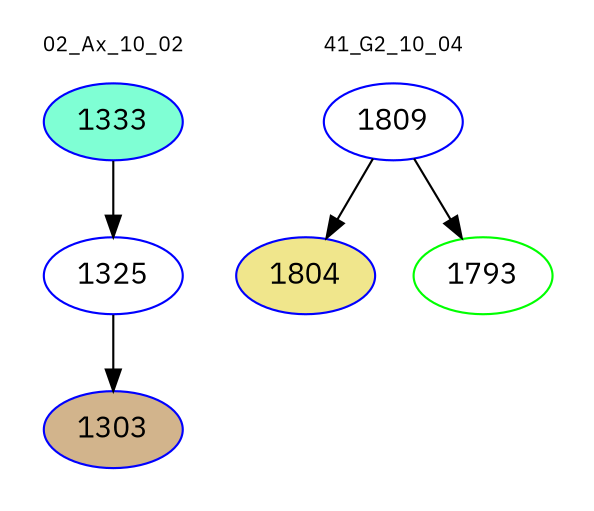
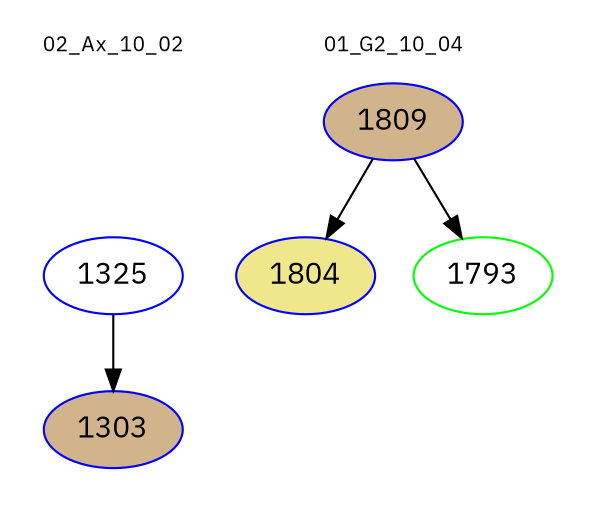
  digraph {
    fontname="IBM Plex Sans"
    node [color=blue fillcolor=white fontname="IBM Plex Sans" style=filled]
    edge [color=black fontname="IBM Plex Sans"]
-   n1 [fillcolor=aquamarine label=1333]
    n2 [label=1325]
    n3 [fillcolor=tan label=1303]
-   n4 [label=1809]
+   n4 [fillcolor=tan label=1809]
    n5 [fillcolor=khaki label=1804]
    n6 [color=green label=1793]
    subgraph cluster_1 {
      color=white
      fontsize=10
      label="02_Ax_10_02"
-     n1
      n2
      n3
    }
    subgraph cluster_2 {
      color=white
      fontsize=10
-     label="41_G2_10_04"
+     label="01_G2_10_04"
      n4
      n5
      n6
    }
-   n1 -> n2
    n2 -> n3
    n4 -> n5
    n4 -> n6
  }
